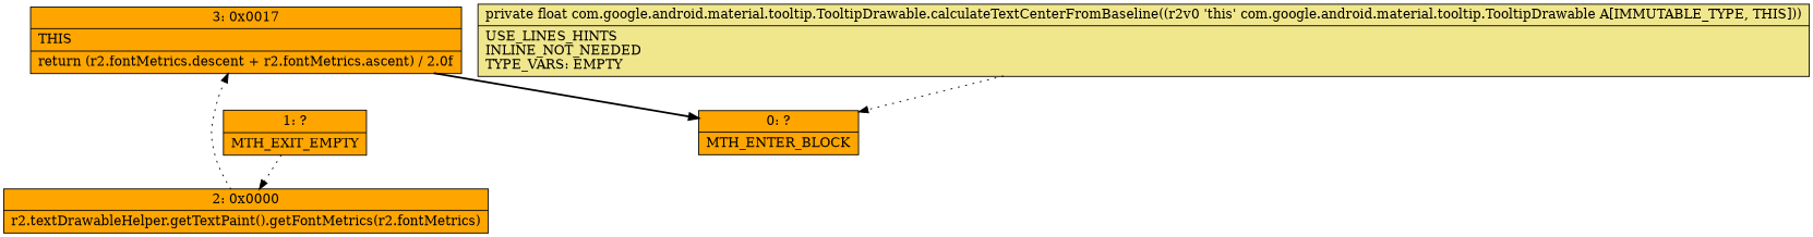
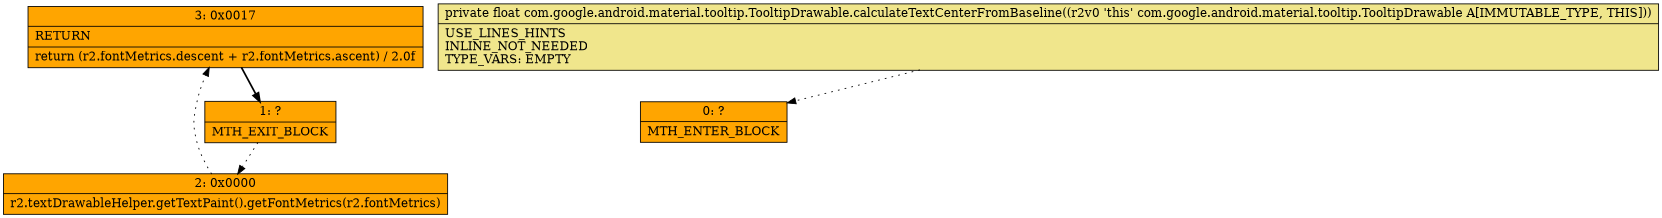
  digraph {
    node [fillcolor=orange shape=record style=filled]
    edge [style=dotted]
    n1 [label="{0\:\ ?|MTH_ENTER_BLOCK\l}"]
    n2 [label="{2\:\ 0x0000|r2.textDrawableHelper.getTextPaint().getFontMetrics(r2.fontMetrics)\l}"]
-   n3 [label="{3\:\ 0x0017|THIS\l|return (r2.fontMetrics.descent + r2.fontMetrics.ascent) \/ 2.0f\l}"]
-   n4 [label="{1\:\ ?|MTH_EXIT_EMPTY\l}"]
+   n3 [label="{3\:\ 0x0017|RETURN\l|return (r2.fontMetrics.descent + r2.fontMetrics.ascent) \/ 2.0f\l}"]
+   n4 [label="{1\:\ ?|MTH_EXIT_BLOCK\l}"]
    n5 [fillcolor=khaki label="{private float com.google.android.material.tooltip.TooltipDrawable.calculateTextCenterFromBaseline((r2v0 'this' com.google.android.material.tooltip.TooltipDrawable A[IMMUTABLE_TYPE, THIS]))  | USE_LINES_HINTS\lINLINE_NOT_NEEDED\lTYPE_VARS: EMPTY\l}"]
    n2 -> n3
-   n3 -> n1 [style=bold]
+   n3 -> n4 [style=bold]
    n4 -> n2
    n5 -> n1
  }
